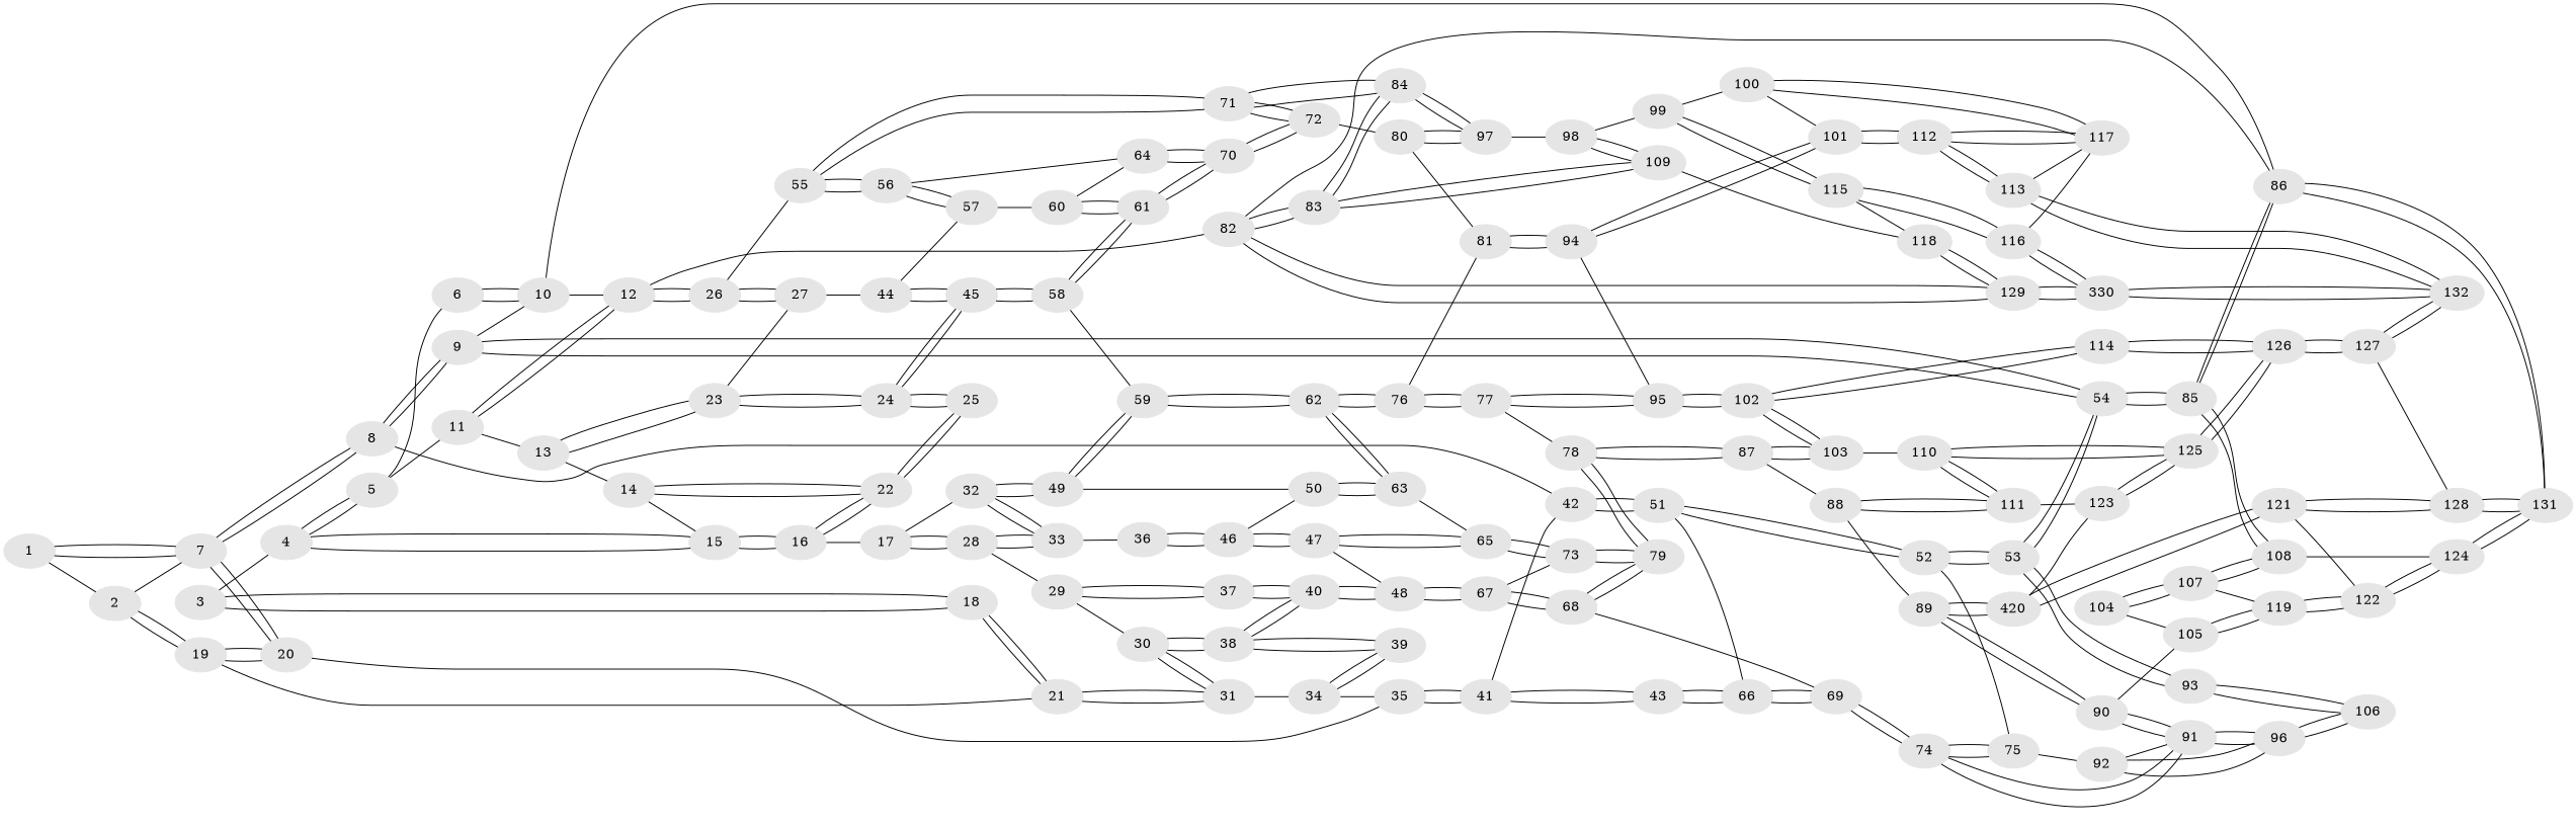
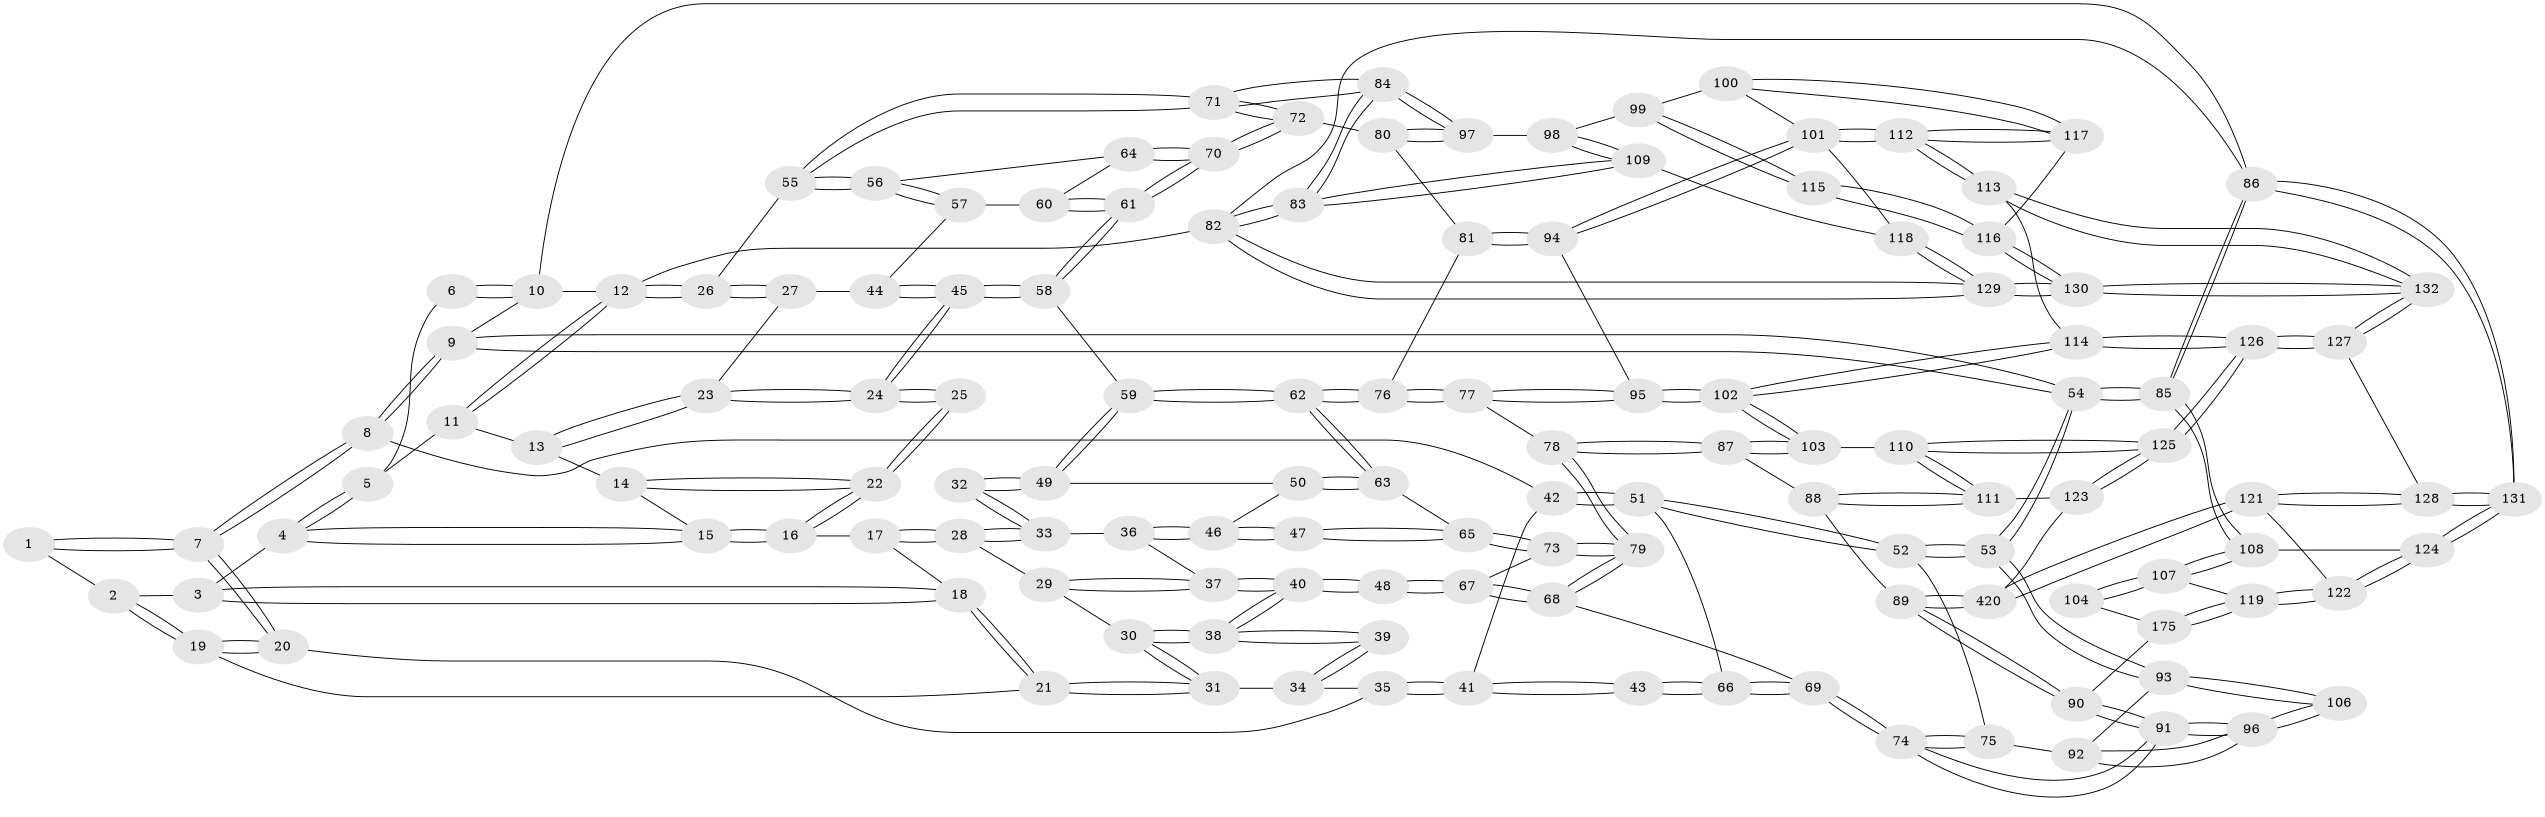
  graph {
    rankdir=LR
    node [color=gray90 style=filled]
    1
    2
    7
    3
    19
    8
    20
    4
    18
    21
    5
    15
    6
    11
    16
    10
    12
    13
    86
    9
    42
    35
    54
    51
    85
    26
    82
    131
    14
    23
    27
    55
    83
    129
    22
    24
    25
    17
    28
    29
    33
    31
    41
    34
    45
    44
    58
    32
    49
    56
    71
    57
    30
    37
    36
    38
    40
    39
    50
    59
    46
    43
    47
    48
    66
    67
    52
    69
    60
    61
    65
    63
    73
    68
    62
    53
    75
    93
    92
    106
    108
    64
    72
    84
    70
    76
    77
    81
    79
    74
    91
    80
    97
    96
    78
    95
    94
    87
    102
    88
    103
    98
    101
    109
-   130 [label=330]
+   130
    118
    124
    89
    111
    110
    90
    n112 [label=420]
    123
-   105
+   105 [label=175]
    121
    119
    112
    114
    99
    100
    115
    117
    116
    113
    126
    125
    104
    107
    122
    132
    127
    128
    1 -- 2
    1 -- 7
    1 -- 7
-   2 -- 7
+   2 -- 3
    2 -- 19
    2 -- 19
    7 -- 8
    7 -- 8
    7 -- 20
    7 -- 20
    3 -- 4
    3 -- 18
    3 -- 18
    19 -- 20
    19 -- 20
    19 -- 21
    8 -- 9
    8 -- 9
    8 -- 42
    20 -- 35
    4 -- 5
    4 -- 5
    4 -- 15
    4 -- 15
    18 -- 21
    18 -- 21
    21 -- 31
    21 -- 31
    5 -- 6
    5 -- 11
    15 -- 16
    15 -- 16
    6 -- 10
    6 -- 10
    11 -- 12
    11 -- 12
    11 -- 13
    16 -- 22
    16 -- 22
    16 -- 17
    10 -- 12
    10 -- 86
    12 -- 26
    12 -- 26
    12 -- 82
    13 -- 14
    13 -- 23
    13 -- 23
    86 -- 131
    86 -- 131
    9 -- 10
    9 -- 54
    9 -- 54
    42 -- 51
    42 -- 51
    35 -- 41
    35 -- 41
    54 -- 85
    54 -- 85
    51 -- 66
    51 -- 52
    51 -- 52
    85 -- 86
    85 -- 86
    85 -- 108
    85 -- 108
    26 -- 27
    26 -- 27
    26 -- 55
    82 -- 86
    82 -- 83
    82 -- 83
    82 -- 129
    82 -- 129
    14 -- 15
    14 -- 22
    14 -- 22
    23 -- 27
    23 -- 24
    23 -- 24
    27 -- 44
    55 -- 56
    55 -- 56
    55 -- 71
    55 -- 71
    83 -- 84
    83 -- 84
    83 -- 109
    83 -- 109
    129 -- 130
    129 -- 130
    22 -- 25
    22 -- 25
    24 -- 25
    24 -- 25
    24 -- 45
    24 -- 45
-   17 -- 32
+   17 -- 18
    17 -- 28
    17 -- 28
    28 -- 29
    28 -- 33
    28 -- 33
    29 -- 30
    29 -- 37
    29 -- 37
    33 -- 36
    31 -- 34
    41 -- 42
    41 -- 43
    41 -- 43
    34 -- 35
    34 -- 39
    34 -- 39
    45 -- 58
    45 -- 58
    44 -- 45
    44 -- 45
    44 -- 57
    58 -- 59
    58 -- 61
    58 -- 61
    32 -- 33
    32 -- 33
    32 -- 49
    32 -- 49
    49 -- 50
    49 -- 59
    49 -- 59
    56 -- 57
    56 -- 57
    56 -- 64
    71 -- 72
    71 -- 72
    71 -- 84
    71 -- 84
    57 -- 60
    30 -- 31
    30 -- 31
    30 -- 38
    30 -- 38
    37 -- 40
    37 -- 40
+   36 -- 37
    36 -- 46
    36 -- 46
    38 -- 40
    38 -- 40
    38 -- 39
    38 -- 39
    40 -- 48
    40 -- 48
    50 -- 63
    50 -- 63
    59 -- 62
    59 -- 62
    46 -- 50
    46 -- 47
    46 -- 47
    43 -- 66
    43 -- 66
-   47 -- 48
    47 -- 65
    47 -- 65
    48 -- 67
    48 -- 67
    66 -- 69
    66 -- 69
    67 -- 73
    67 -- 68
    67 -- 68
    52 -- 53
    52 -- 53
    52 -- 75
    69 -- 74
    69 -- 74
    60 -- 61
    60 -- 61
    60 -- 64
    61 -- 70
    61 -- 70
    65 -- 73
    65 -- 73
    63 -- 65
    73 -- 79
    73 -- 79
    68 -- 69
    68 -- 79
    68 -- 79
    62 -- 63
    62 -- 63
    62 -- 76
    62 -- 76
    53 -- 54
    53 -- 54
    53 -- 93
    53 -- 93
    75 -- 92
    93 -- 106
    93 -- 106
-   92 -- 91
+   92 -- 93
    92 -- 96
    92 -- 96
    108 -- 124
    64 -- 70
    64 -- 70
    72 -- 80
    84 -- 97
    84 -- 97
    70 -- 72
    70 -- 72
    76 -- 77
    76 -- 77
    76 -- 81
    77 -- 78
    77 -- 95
    77 -- 95
    81 -- 94
    81 -- 94
    74 -- 75
    74 -- 75
    74 -- 91
    74 -- 91
    91 -- 96
    91 -- 96
    80 -- 81
    80 -- 97
    80 -- 97
    97 -- 98
    96 -- 106
    96 -- 106
    78 -- 79
    78 -- 79
    78 -- 87
    78 -- 87
    95 -- 102
    95 -- 102
    94 -- 95
    94 -- 101
    94 -- 101
    87 -- 88
    87 -- 103
    87 -- 103
    102 -- 103
    102 -- 103
    102 -- 114
    102 -- 114
    88 -- 89
    88 -- 111
    88 -- 111
    103 -- 110
    98 -- 109
    98 -- 109
    98 -- 99
    101 -- 112
    101 -- 112
    109 -- 118
    130 -- 132
    130 -- 132
    118 -- 129
    118 -- 129
    124 -- 131
    124 -- 131
    89 -- 90
    89 -- 90
    89 -- n112
    89 -- n112
    111 -- 123
    110 -- 111
    110 -- 111
    110 -- 125
    110 -- 125
    90 -- 91
    90 -- 91
    90 -- 105
    n112 -- 123
    n112 -- 121
    n112 -- 121
    123 -- 125
    123 -- 125
    105 -- 119
    105 -- 119
    121 -- 122
    121 -- 128
    121 -- 128
    119 -- 122
    119 -- 122
    112 -- 117
    112 -- 117
    112 -- 113
    112 -- 113
    114 -- 126
    114 -- 126
    99 -- 100
    99 -- 115
    99 -- 115
    100 -- 101
    100 -- 117
    100 -- 117
-   115 -- 118
+   101 -- 118
    115 -- 116
    115 -- 116
    116 -- 130
    116 -- 130
    116 -- 117
-   113 -- 117
+   113 -- 114
    113 -- 132
    113 -- 132
    126 -- 127
    126 -- 127
    125 -- 126
    125 -- 126
    104 -- 105
    104 -- 107
    104 -- 107
    107 -- 108
    107 -- 108
    107 -- 119
    122 -- 124
    122 -- 124
    127 -- 132
    127 -- 132
    127 -- 128
    128 -- 131
    128 -- 131
  }
